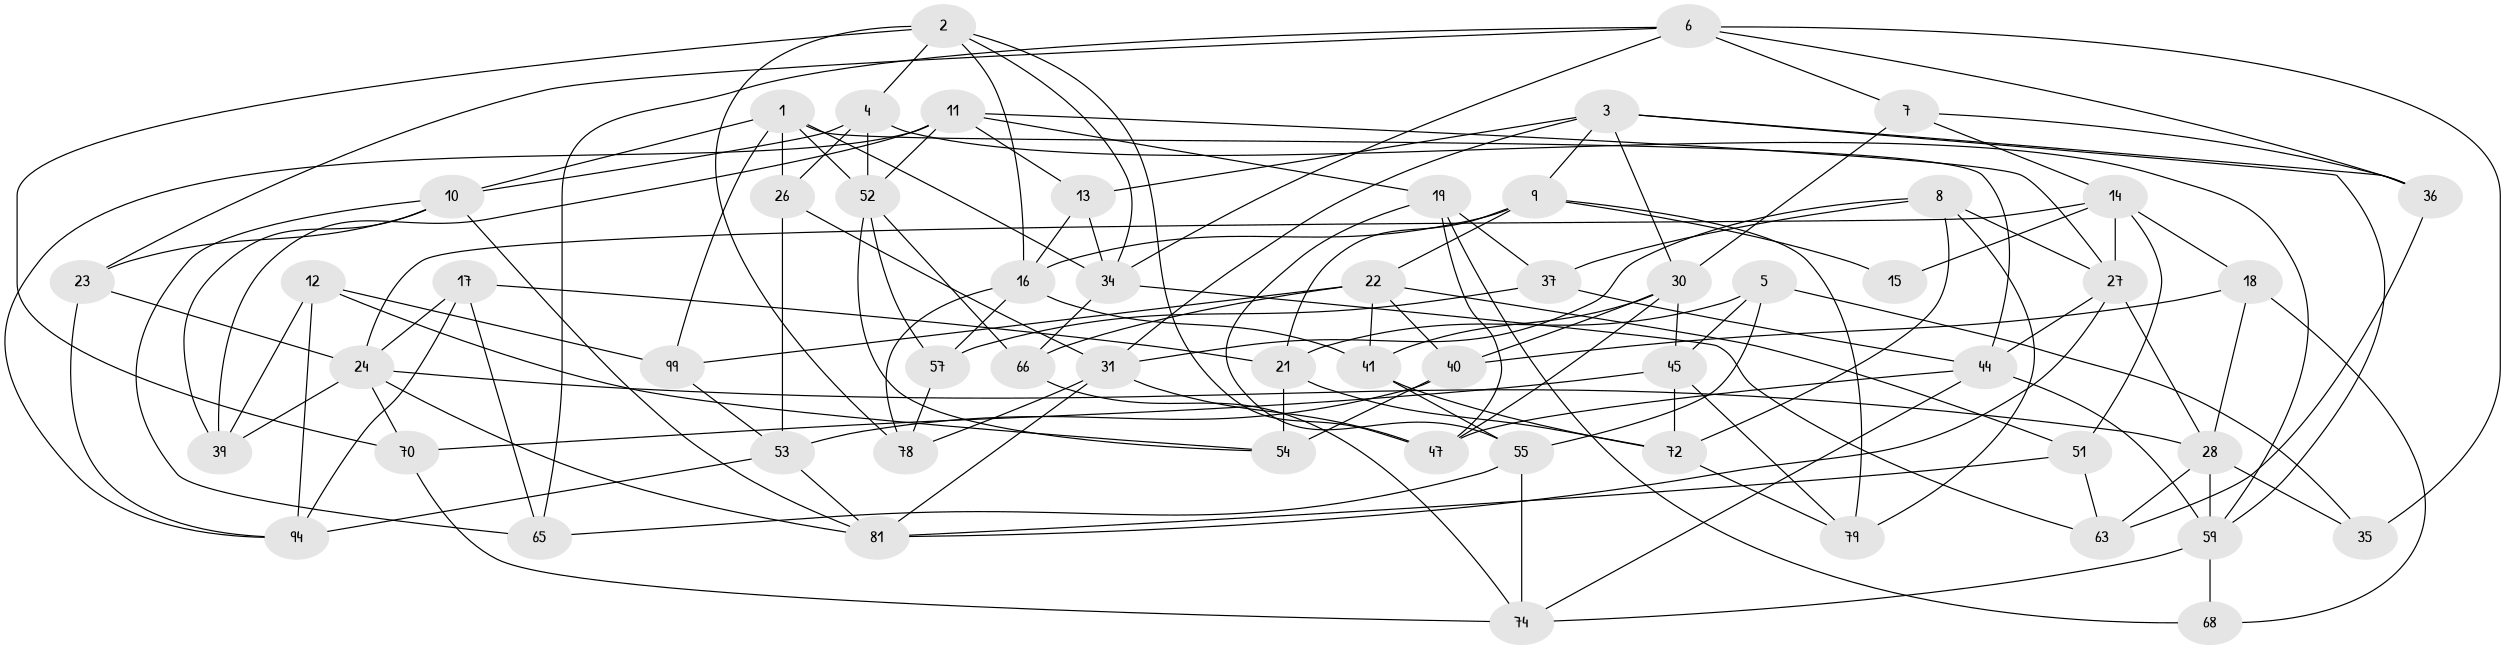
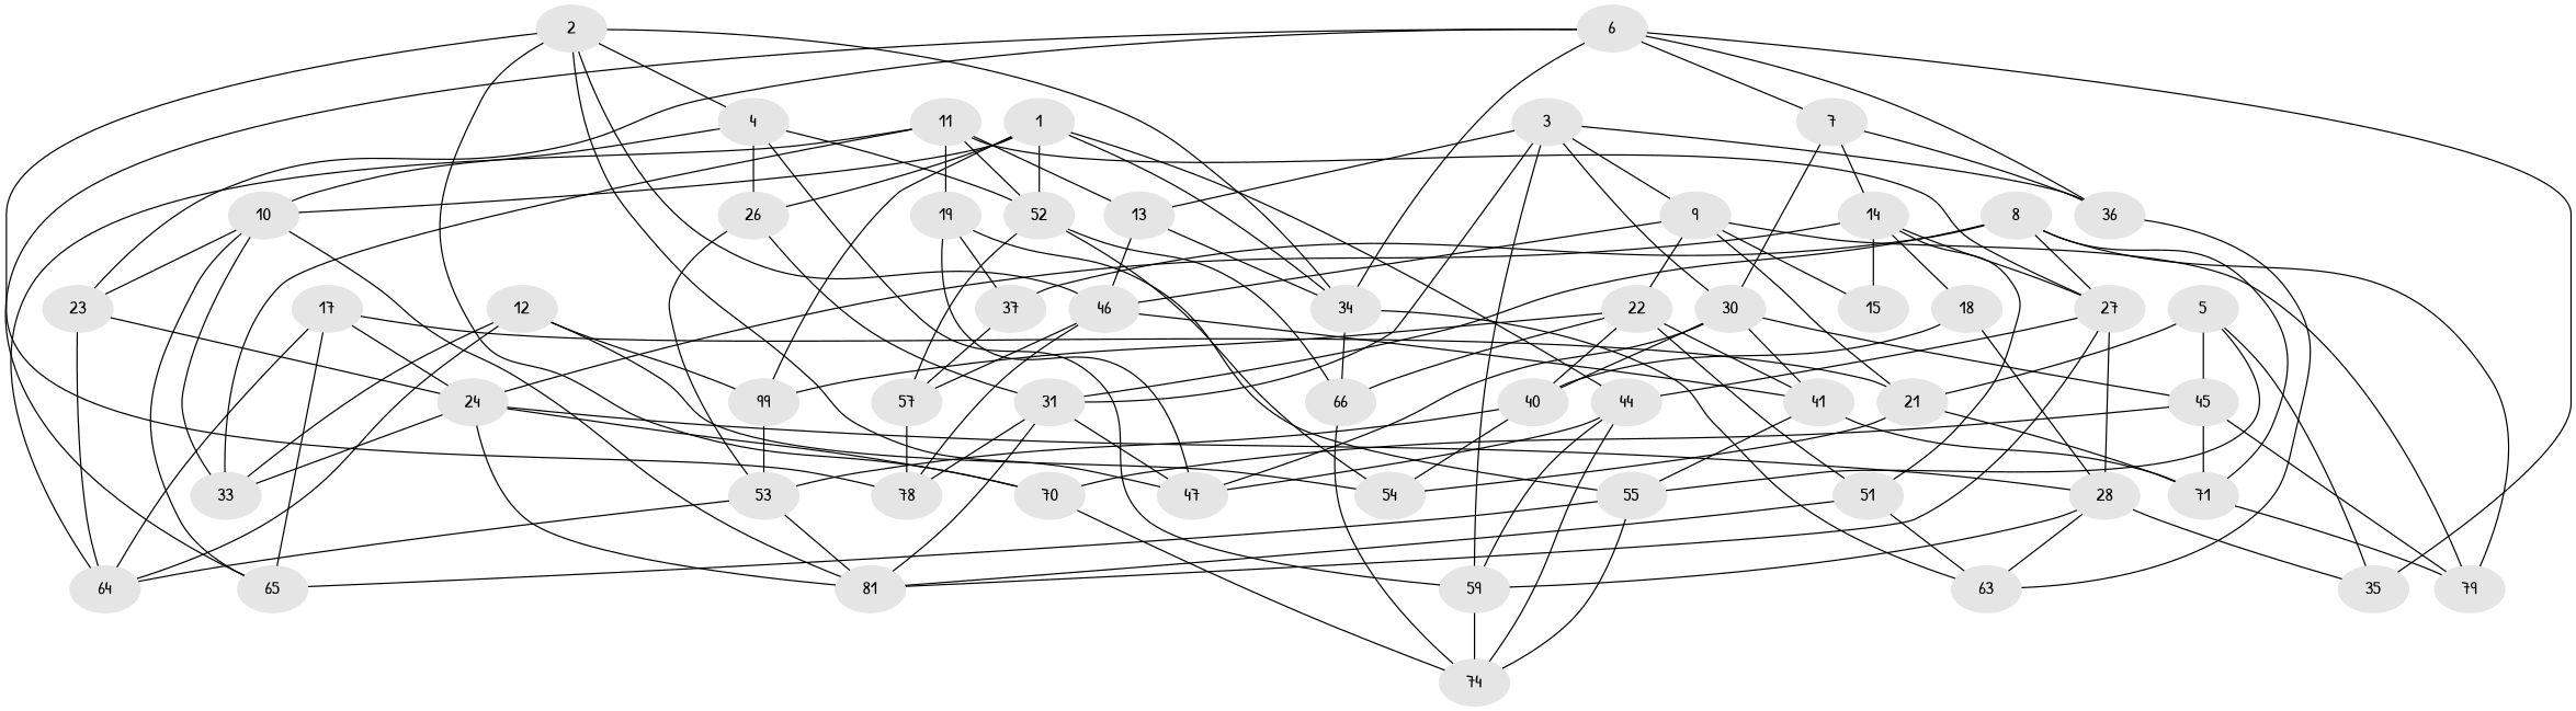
  graph {
    fontname="Patrick Hand"
    node [color=gray90 fontname="Patrick Hand" style=filled]
    edge [fontname="Patrick Hand"]
    1 [super="+58"]
    10 [super="+72"]
    26
    n4 [label=99]
    34 [super="+77"]
    44 [super="+48"]
    52 [super="+61"]
    23
    65
-   39
+   39 [label=33]
    81 [super="+87"]
    31 [super="+76"]
    53
    n14 [label=66]
    63
    47 [super="+67"]
    59 [super="+80"]
    74 [super="+89"]
    54 [super="+75"]
    57
    2 [super="+42"]
    4 [super="+86"]
-   16 [super="+32"]
+   16 [super="+32" label=46]
    70
    78
    41 [super="+82"]
    3 [super="+90"]
    9 [super="+60"]
    13
    30 [super="+66"]
    36
    15
    21 [super="+50"]
    79
    22 [super="+38"]
    45 [super="+88"]
    40 [super="+83"]
-   68
-   71 [super="+85" label=72]
+   71 [super="+85"]
    5
    35
    55 [super="+62"]
    6 [super="+25"]
    7
    14 [super="+20"]
-   64 [super="+73" label=94]
+   64 [super="+73"]
    24 [super="+84"]
    27 [super="+49"]
    18
    51
    8 [super="+43"]
    37
    28 [super="+46"]
    11 [super="+33"]
    19 [super="+69"]
    12
    17
    1 -- 10
    1 -- 26
    1 -- n4
    1 -- 34
    1 -- 44
    1 -- 52
    10 -- 23
    10 -- 65
    10 -- 39
    10 -- 81
    26 -- 31
    26 -- 53
    n4 -- 53
    34 -- n14
    34 -- 63
    44 -- 47
    44 -- 59
    44 -- 74
    52 -- n14
    52 -- 54
    52 -- 57
    23 -- 64
    23 -- 24
    31 -- 81
    31 -- 47
    31 -- 78
    53 -- 81
    53 -- 64
    n14 -- 74
    59 -- 74
-   59 -- 68
    57 -- 78
    2 -- 34
    2 -- 47
    2 -- 4
    2 -- 16
    2 -- 70
    2 -- 78
    4 -- 10
    4 -- 26
    4 -- 52
    4 -- 59
    16 -- 57
    16 -- 78
    16 -- 41
    70 -- 74
    41 -- 71
    41 -- 55
    3 -- 31
    3 -- 59
    3 -- 9
    3 -- 13
    3 -- 30
    3 -- 36
    9 -- 16
    9 -- 15
    9 -- 21
    9 -- 79
    9 -- 22
    13 -- 34
    13 -- 16
    30 -- 47
    30 -- 41
    30 -- 45
    30 -- 40
    36 -- 63
    21 -- 54 [weight=2]
    21 -- 71
    22 -- n4
    22 -- n14
    22 -- 41
    22 -- 40
    22 -- 51
    45 -- 70
    45 -- 79
    45 -- 71 [weight=2]
    40 -- 53
    40 -- 54 [weight=2]
    71 -- 79
    5 -- 21
    5 -- 45
    5 -- 35
    5 -- 55
    55 -- 65
    55 -- 74
    6 -- 34
    6 -- 23
    6 -- 65
    6 -- 36
    6 -- 35
    6 -- 7
    7 -- 30
    7 -- 36
    7 -- 14
    14 -- 15
    14 -- 24
    14 -- 27
    14 -- 18
    14 -- 51
    24 -- 39
    24 -- 81
    24 -- 70
    24 -- 28
    27 -- 44
    27 -- 81
    27 -- 28
    18 -- 40
-   18 -- 68
    18 -- 28
    51 -- 81
    51 -- 63
    8 -- 31
    8 -- 79
    8 -- 71
    8 -- 27
    8 -- 37
-   37 -- 44
    37 -- 57
    28 -- 63
    28 -- 59
    28 -- 35
    11 -- 52
    11 -- 39
    11 -- 13
    11 -- 64
    11 -- 27
    11 -- 19
    19 -- 47 [weight=2]
-   19 -- 68
    19 -- 55
    19 -- 37
    12 -- n4
    12 -- 39
    12 -- 54
    12 -- 64
    17 -- 65
    17 -- 21
    17 -- 64
    17 -- 24
  }
